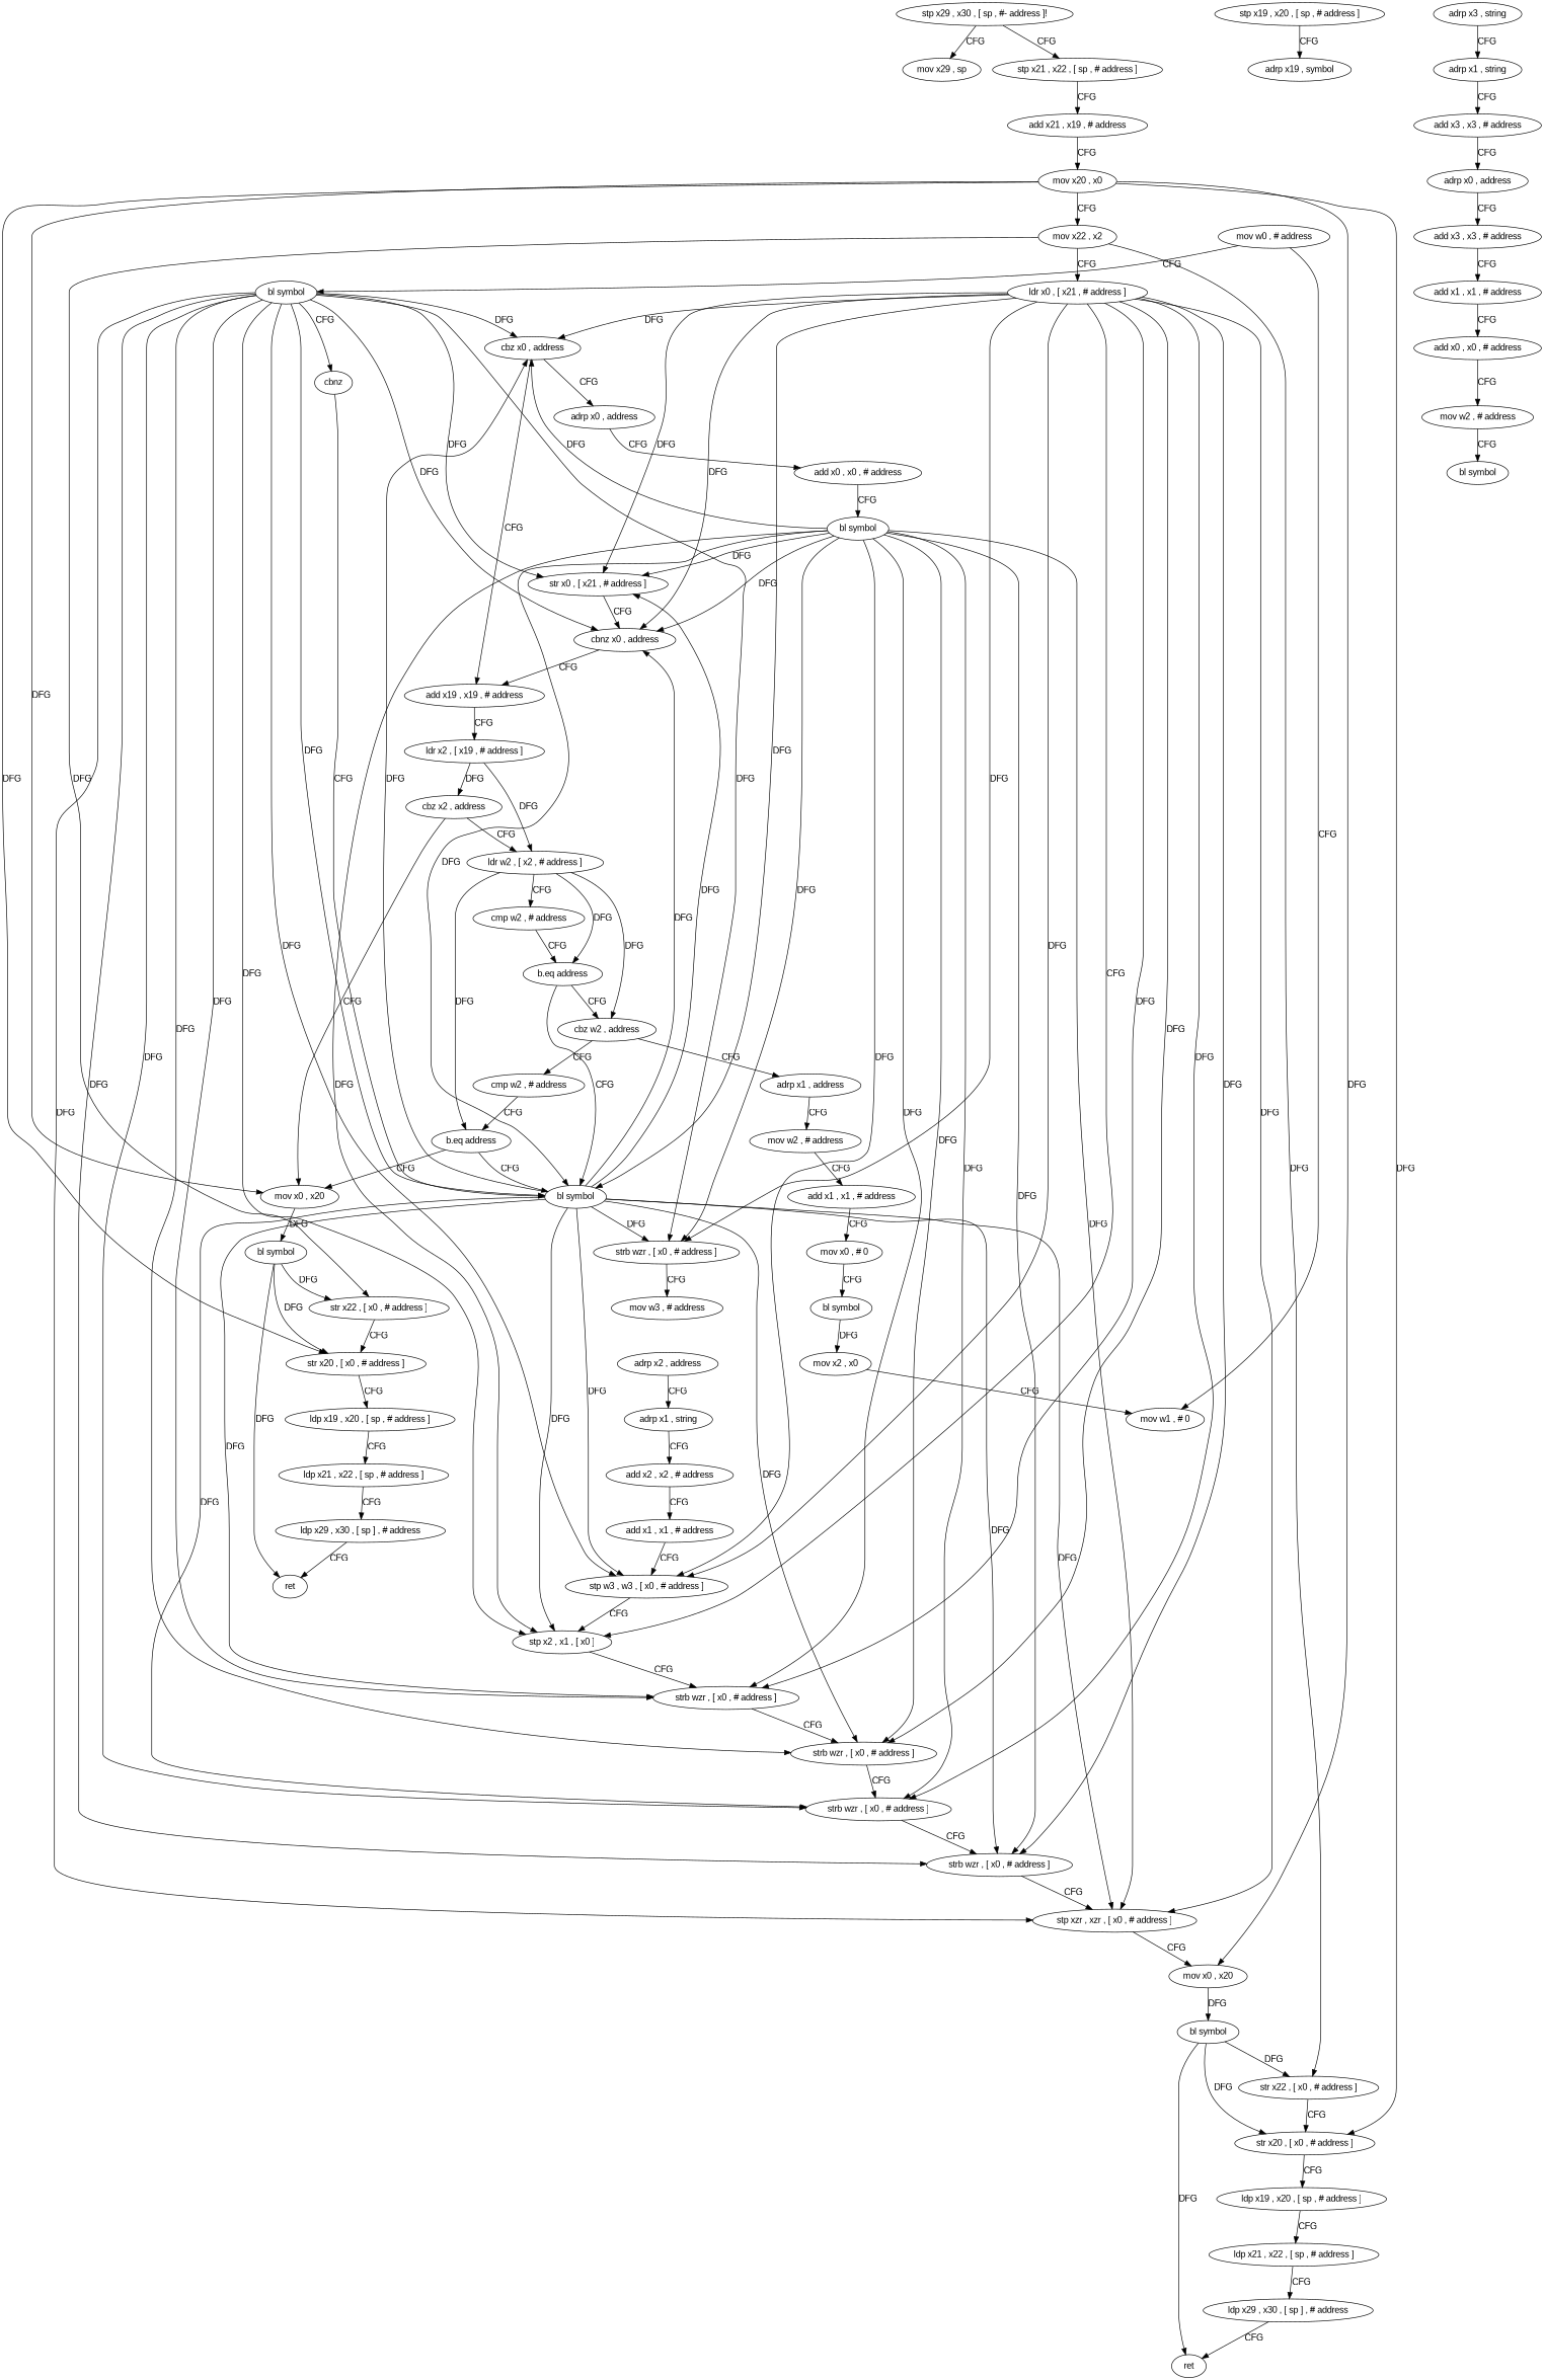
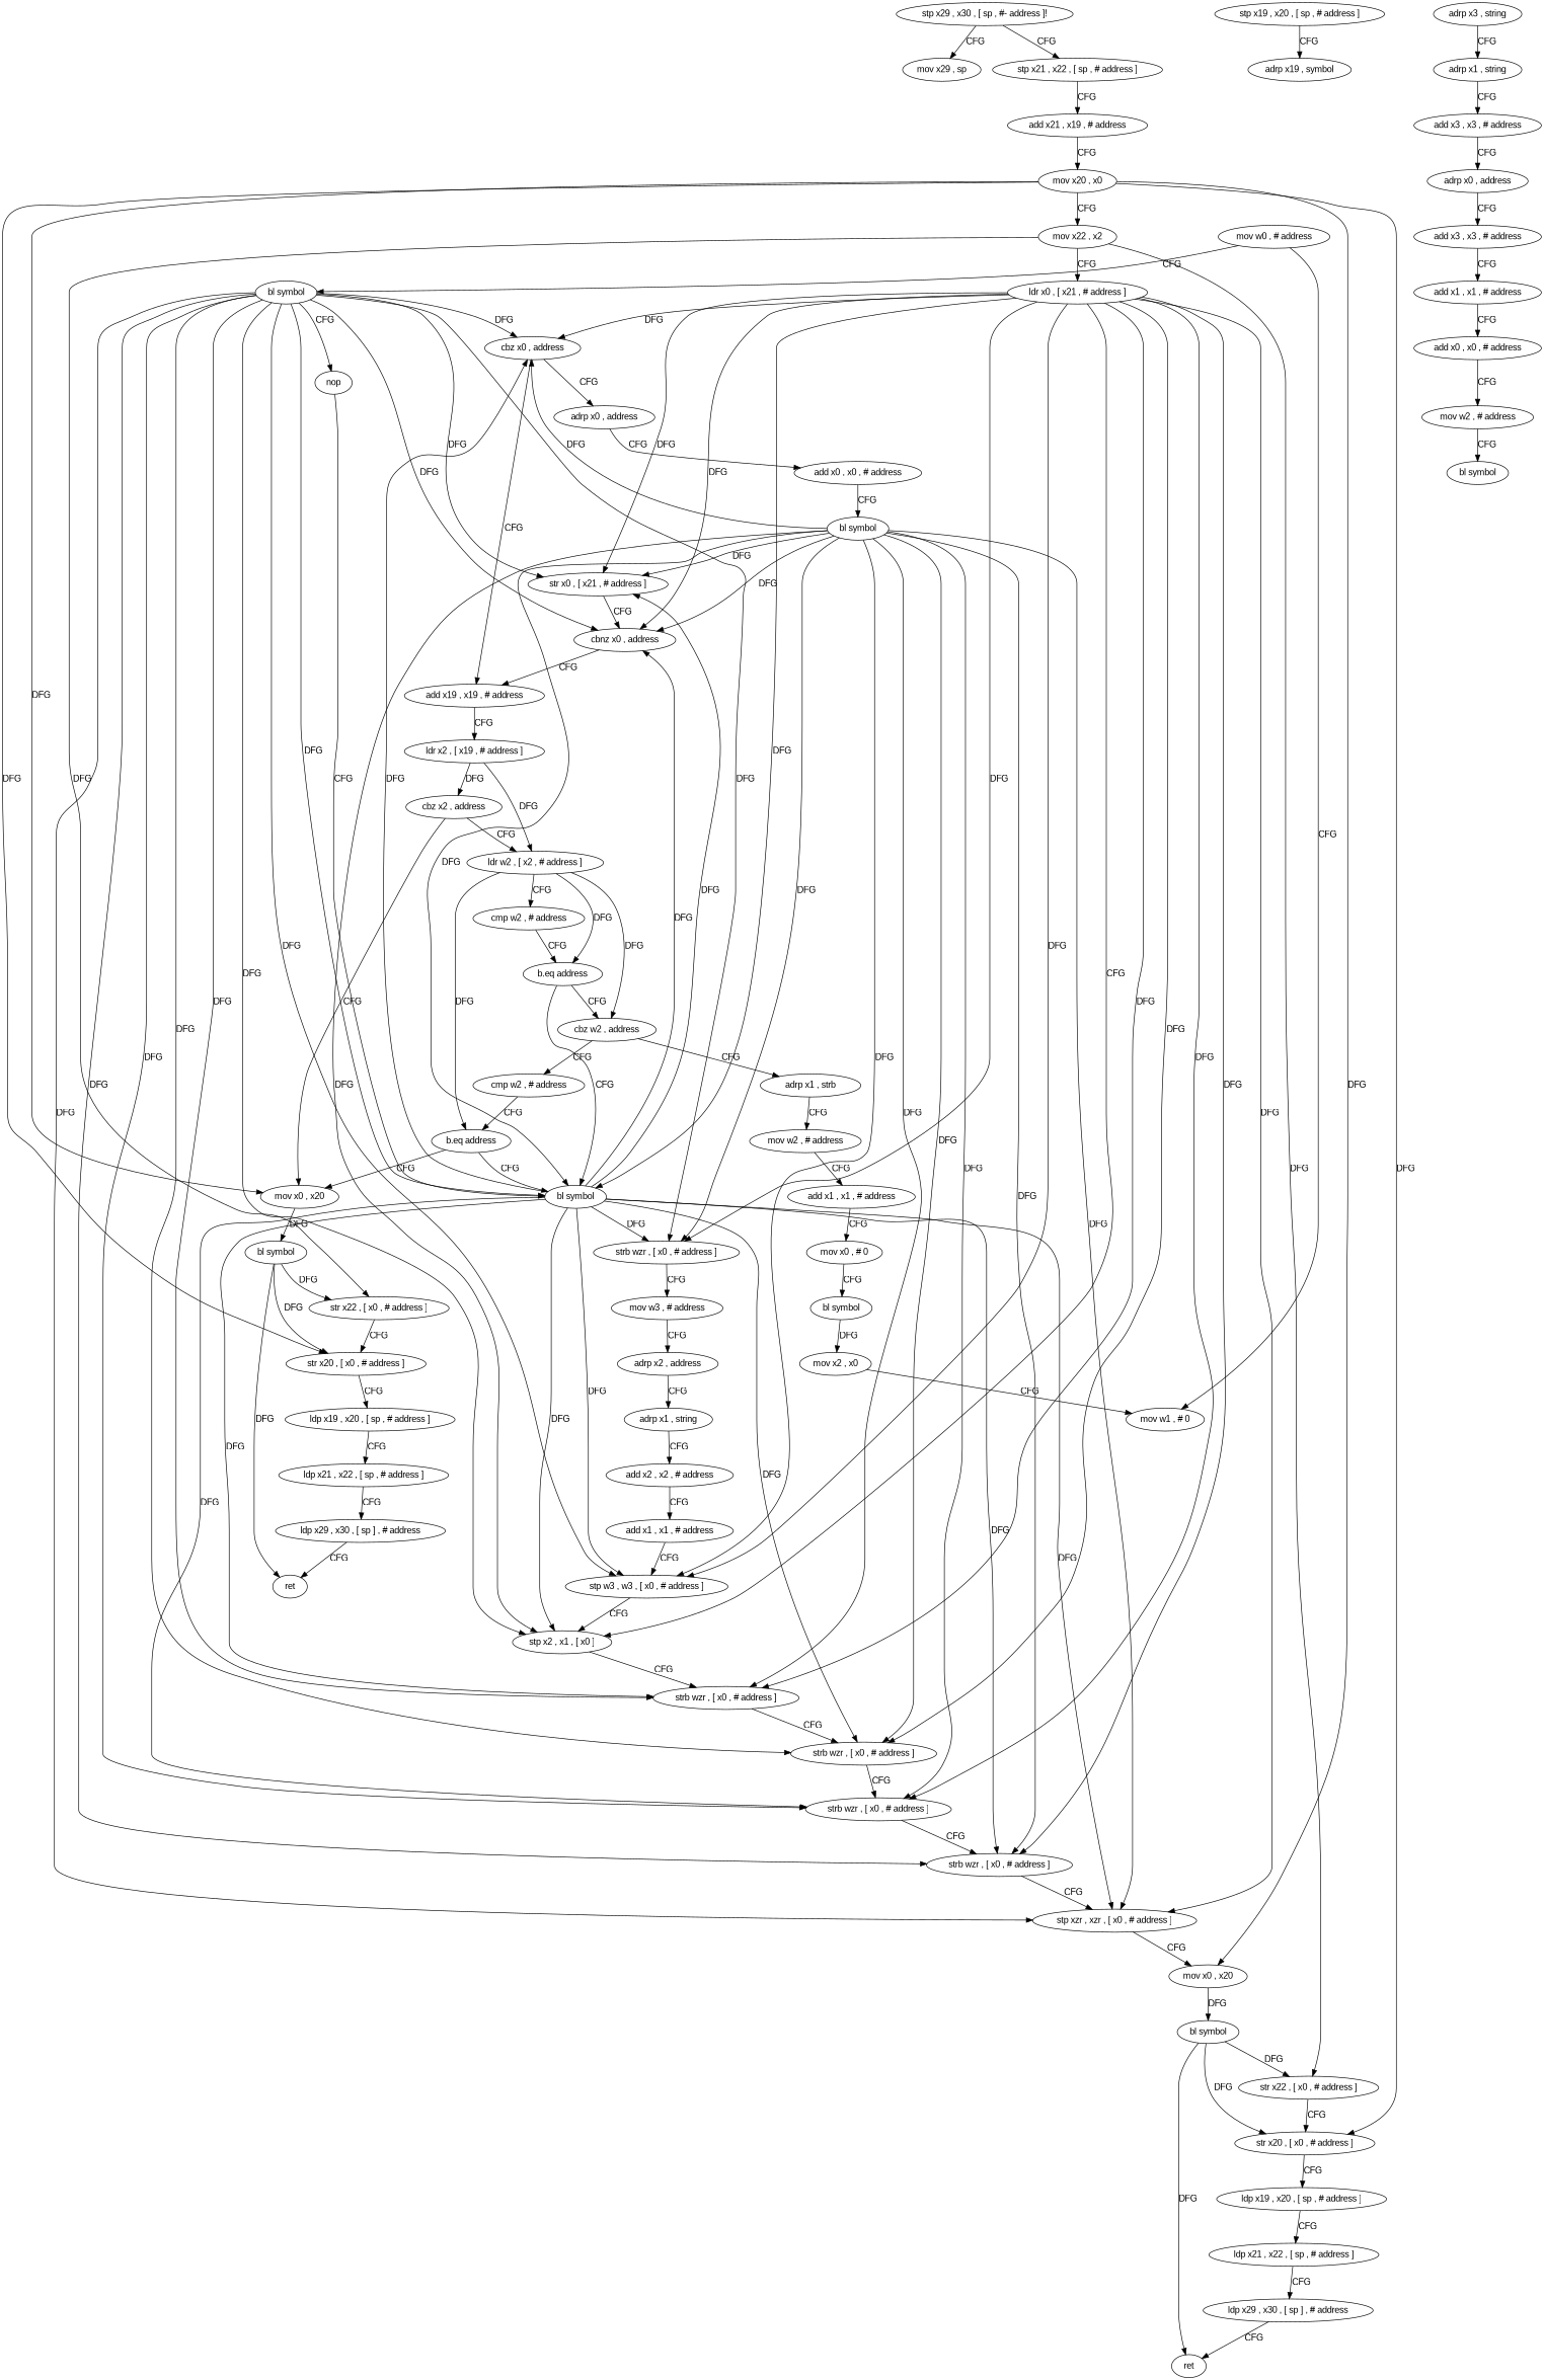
  digraph {
    fontname="Liberation Sans"
    node [fontname="Liberation Sans"]
    edge [fontname="Liberation Sans"]
    n1 [label="stp x29 , x30 , [ sp , #- address ]!"]
    n2 [label="mov x29 , sp"]
    n3 [label="stp x21 , x22 , [ sp , # address ]"]
    n4 [label="stp x19 , x20 , [ sp , # address ]"]
    n5 [label="adrp x19 , symbol"]
    n6 [label="add x21 , x19 , # address"]
    n7 [label="mov x20 , x0"]
    n8 [label="mov x22 , x2"]
    n9 [label="mov x0 , x20"]
    n10 [label="str x20 , [ x0 , # address ]"]
    n11 [label="mov x0 , x20"]
    n12 [label="str x20 , [ x0 , # address ]"]
    n13 [label="ldr x0 , [ x21 , # address ]"]
    n14 [label="str x22 , [ x0 , # address ]"]
    n15 [label="str x22 , [ x0 , # address ]"]
    n16 [label="bl symbol"]
    n17 [label="ldp x19 , x20 , [ sp , # address ]"]
    n18 [label="bl symbol"]
    n19 [label="ldp x19 , x20 , [ sp , # address ]"]
    n20 [label="cbz x0 , address"]
    n21 [label="str x0 , [ x21 , # address ]"]
    n22 [label="cbnz x0 , address"]
    n23 [label="bl symbol"]
    n24 [label="strb wzr , [ x0 , # address ]"]
    n25 [label="stp w3 , w3 , [ x0 , # address ]"]
    n26 [label="stp x2 , x1 , [ x0 ]"]
    n27 [label="strb wzr , [ x0 , # address ]"]
    n28 [label="strb wzr , [ x0 , # address ]"]
    n29 [label="strb wzr , [ x0 , # address ]"]
    n30 [label="strb wzr , [ x0 , # address ]"]
    n31 [label="stp xzr , xzr , [ x0 , # address ]"]
    n32 [label="adrp x0 , address"]
    n33 [label="add x19 , x19 , # address"]
    n34 [label="mov w3 , # address"]
    n35 [label="add x0 , x0 , # address"]
    n36 [label="ldr x2 , [ x19 , # address ]"]
    n37 [label="bl symbol"]
    n38 [label="cbz x2 , address"]
    n39 [label="ldr w2 , [ x2 , # address ]"]
    n40 [label="adrp x3 , string"]
    n41 [label="adrp x1 , string"]
    n42 [label="add x3 , x3 , # address"]
    n43 [label="cmp w2 , # address"]
    n44 [label="b.eq address"]
    n45 [label="cbz w2 , address"]
    n46 [label="b.eq address"]
    n47 [label=ret]
-   n48 [label="adrp x1 , address"]
+   n48 [label="adrp x1 , strb"]
    n49 [label="cmp w2 , # address"]
    n50 [label="adrp x0 , address"]
    n51 [label="add x3 , x3 , # address"]
    n52 [label="add x1 , x1 , # address"]
    n53 [label="add x0 , x0 , # address"]
    n54 [label="mov w2 , # address"]
    n55 [label="bl symbol"]
    n56 [label="ldp x21 , x22 , [ sp , # address ]"]
    n57 [label="ldp x29 , x30 , [ sp ] , # address"]
    n58 [label="mov w2 , # address"]
    n59 [label="adrp x2 , address"]
    n60 [label="adrp x1 , string"]
    n61 [label="add x2 , x2 , # address"]
    n62 [label="add x1 , x1 , # address"]
    n63 [label=ret]
    n64 [label="ldp x21 , x22 , [ sp , # address ]"]
    n65 [label="ldp x29 , x30 , [ sp ] , # address"]
    n66 [label="add x1 , x1 , # address"]
    n67 [label="mov x0 , # 0"]
    n68 [label="bl symbol"]
    n69 [label="mov x2 , x0"]
    n70 [label="mov w1 , # 0"]
    n71 [label="mov w0 , # address"]
    n72 [label="bl symbol"]
-   n73 [label=cbnz]
+   n73 [label=nop]
    n1 -> n2 [label=CFG]
    n1 -> n3 [label=CFG]
    n3 -> n6 [label=CFG]
    n4 -> n5 [label=CFG]
    n6 -> n7 [label=CFG]
    n7 -> n8 [label=CFG]
    n7 -> n9 [label=DFG]
    n7 -> n10 [label=DFG]
    n7 -> n11 [label=DFG]
    n7 -> n12 [label=DFG]
    n8 -> n13 [label=CFG]
    n8 -> n14 [label=DFG]
    n8 -> n15 [label=DFG]
    n9 -> n16 [label=DFG]
    n10 -> n17 [label=CFG]
    n11 -> n18 [label=DFG]
    n12 -> n19 [label=CFG]
    n13 -> n20 [label=DFG]
    n13 -> n21 [label=DFG]
    n13 -> n22 [label=DFG]
    n13 -> n23 [label=DFG]
    n13 -> n24 [label=DFG]
    n13 -> n25 [label=DFG]
    n13 -> n26 [label=CFG]
    n13 -> n27 [label=DFG]
    n13 -> n28 [label=DFG]
    n13 -> n29 [label=DFG]
    n13 -> n30 [label=DFG]
    n13 -> n31 [label=DFG]
    n14 -> n10 [label=CFG]
    n15 -> n12 [label=CFG]
    n16 -> n10 [label=DFG]
    n16 -> n14 [label=DFG]
    n16 -> n47 [label=DFG]
    n17 -> n56 [label=CFG]
    n18 -> n12 [label=DFG]
    n18 -> n15 [label=DFG]
    n18 -> n63 [label=DFG]
    n19 -> n64 [label=CFG]
    n20 -> n32 [label=CFG]
    n20 -> n33 [label=CFG]
    n21 -> n22 [label=CFG]
    n22 -> n33 [label=CFG]
    n23 -> n20 [label=DFG]
    n23 -> n21 [label=DFG]
    n23 -> n22 [label=DFG]
    n23 -> n24 [label=DFG]
    n23 -> n25 [label=DFG]
    n23 -> n26 [label=DFG]
    n23 -> n27 [label=DFG]
    n23 -> n28 [label=DFG]
    n23 -> n29 [label=DFG]
    n23 -> n30 [label=DFG]
    n23 -> n31 [label=DFG]
    n24 -> n34 [label=CFG]
    n25 -> n26 [label=CFG]
    n26 -> n27 [label=CFG]
    n27 -> n28 [label=CFG]
    n28 -> n29 [label=CFG]
    n29 -> n30 [label=CFG]
    n30 -> n31 [label=CFG]
    n31 -> n11 [label=CFG]
    n32 -> n35 [label=CFG]
    n33 -> n36 [label=CFG]
+   n34 -> n59 [label=CFG]
    n35 -> n37 [label=CFG]
    n36 -> n38 [label=DFG]
    n36 -> n39 [label=DFG]
    n37 -> n20 [label=DFG]
    n37 -> n21 [label=DFG]
    n37 -> n22 [label=DFG]
    n37 -> n23 [label=DFG]
    n37 -> n24 [label=DFG]
    n37 -> n25 [label=DFG]
    n37 -> n26 [label=DFG]
    n37 -> n27 [label=DFG]
    n37 -> n28 [label=DFG]
    n37 -> n29 [label=DFG]
    n37 -> n30 [label=DFG]
    n37 -> n31 [label=DFG]
    n38 -> n9 [label=CFG]
    n38 -> n39 [label=CFG]
    n39 -> n43 [label=CFG]
    n39 -> n44 [label=DFG]
    n39 -> n45 [label=DFG]
    n39 -> n46 [label=DFG]
    n40 -> n41 [label=CFG]
    n41 -> n42 [label=CFG]
    n42 -> n50 [label=CFG]
    n43 -> n44 [label=CFG]
    n44 -> n23 [label=CFG]
    n44 -> n45 [label=CFG]
    n45 -> n48 [label=CFG]
    n45 -> n49 [label=CFG]
    n46 -> n9 [label=CFG]
    n46 -> n23 [label=CFG]
    n48 -> n58 [label=CFG]
    n49 -> n46 [label=CFG]
    n50 -> n51 [label=CFG]
    n51 -> n52 [label=CFG]
    n52 -> n53 [label=CFG]
    n53 -> n54 [label=CFG]
    n54 -> n55 [label=CFG]
    n56 -> n57 [label=CFG]
    n57 -> n47 [label=CFG]
    n58 -> n66 [label=CFG]
    n59 -> n60 [label=CFG]
    n60 -> n61 [label=CFG]
    n61 -> n62 [label=CFG]
    n62 -> n25 [label=CFG]
    n64 -> n65 [label=CFG]
    n65 -> n63 [label=CFG]
    n66 -> n67 [label=CFG]
    n67 -> n68 [label=CFG]
    n68 -> n69 [label=DFG]
    n69 -> n70 [label=CFG]
    n71 -> n70 [label=CFG]
    n71 -> n72 [label=CFG]
    n72 -> n20 [label=DFG]
    n72 -> n21 [label=DFG]
    n72 -> n22 [label=DFG]
    n72 -> n23 [label=DFG]
    n72 -> n24 [label=DFG]
    n72 -> n25 [label=DFG]
    n72 -> n26 [label=DFG]
    n72 -> n27 [label=DFG]
    n72 -> n28 [label=DFG]
    n72 -> n29 [label=DFG]
    n72 -> n30 [label=DFG]
    n72 -> n31 [label=DFG]
    n72 -> n73 [label=CFG]
    n73 -> n23 [label=CFG]
  }
